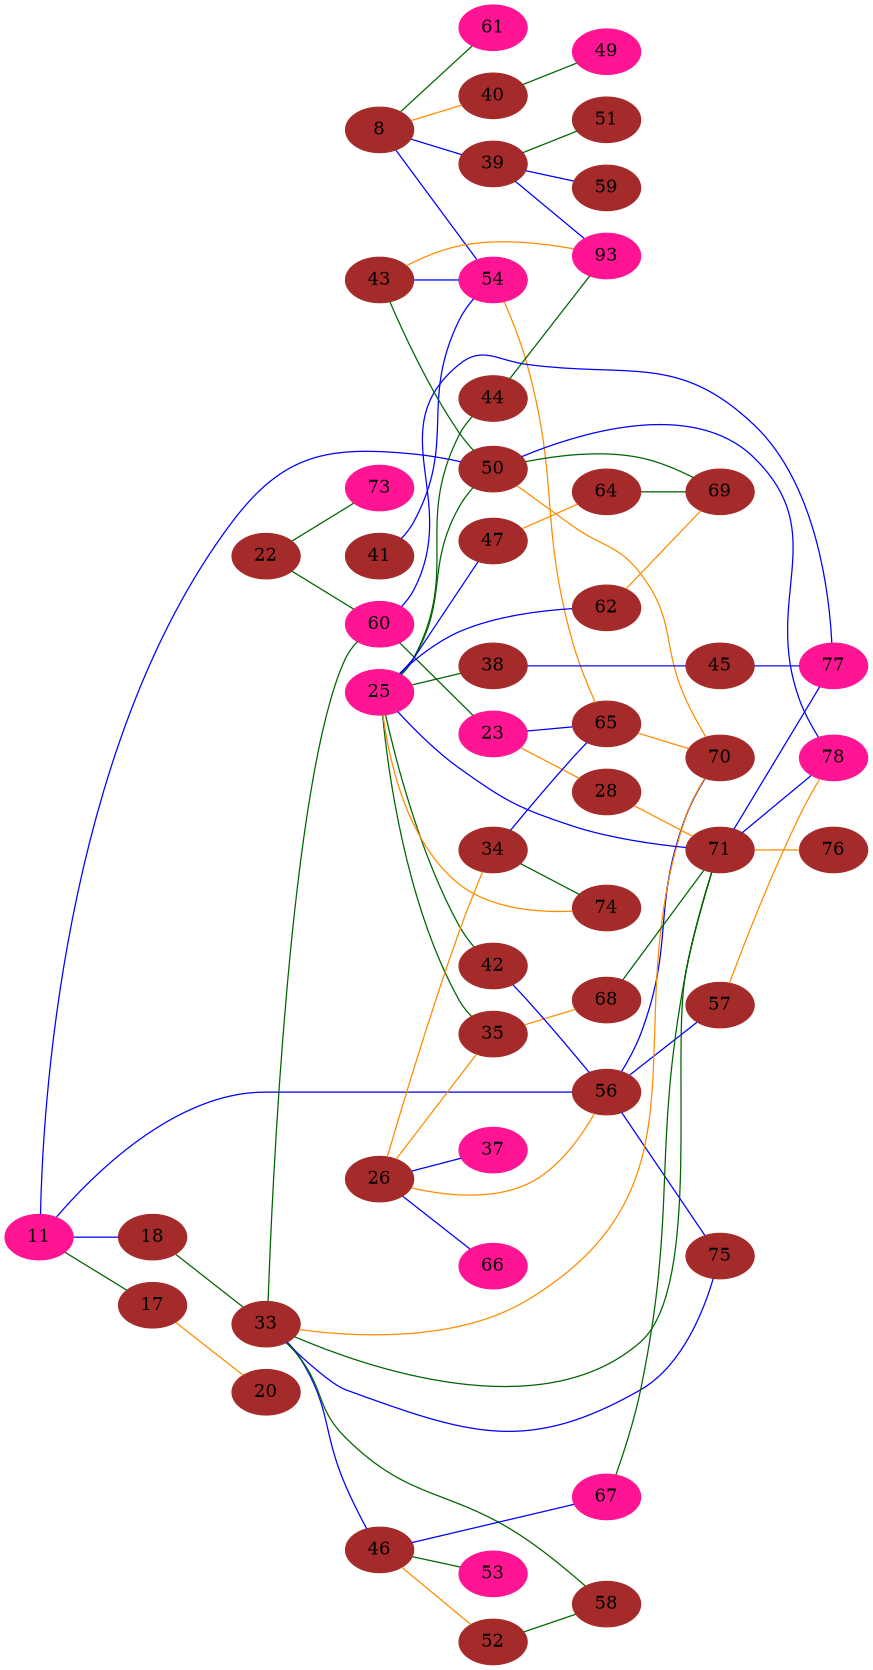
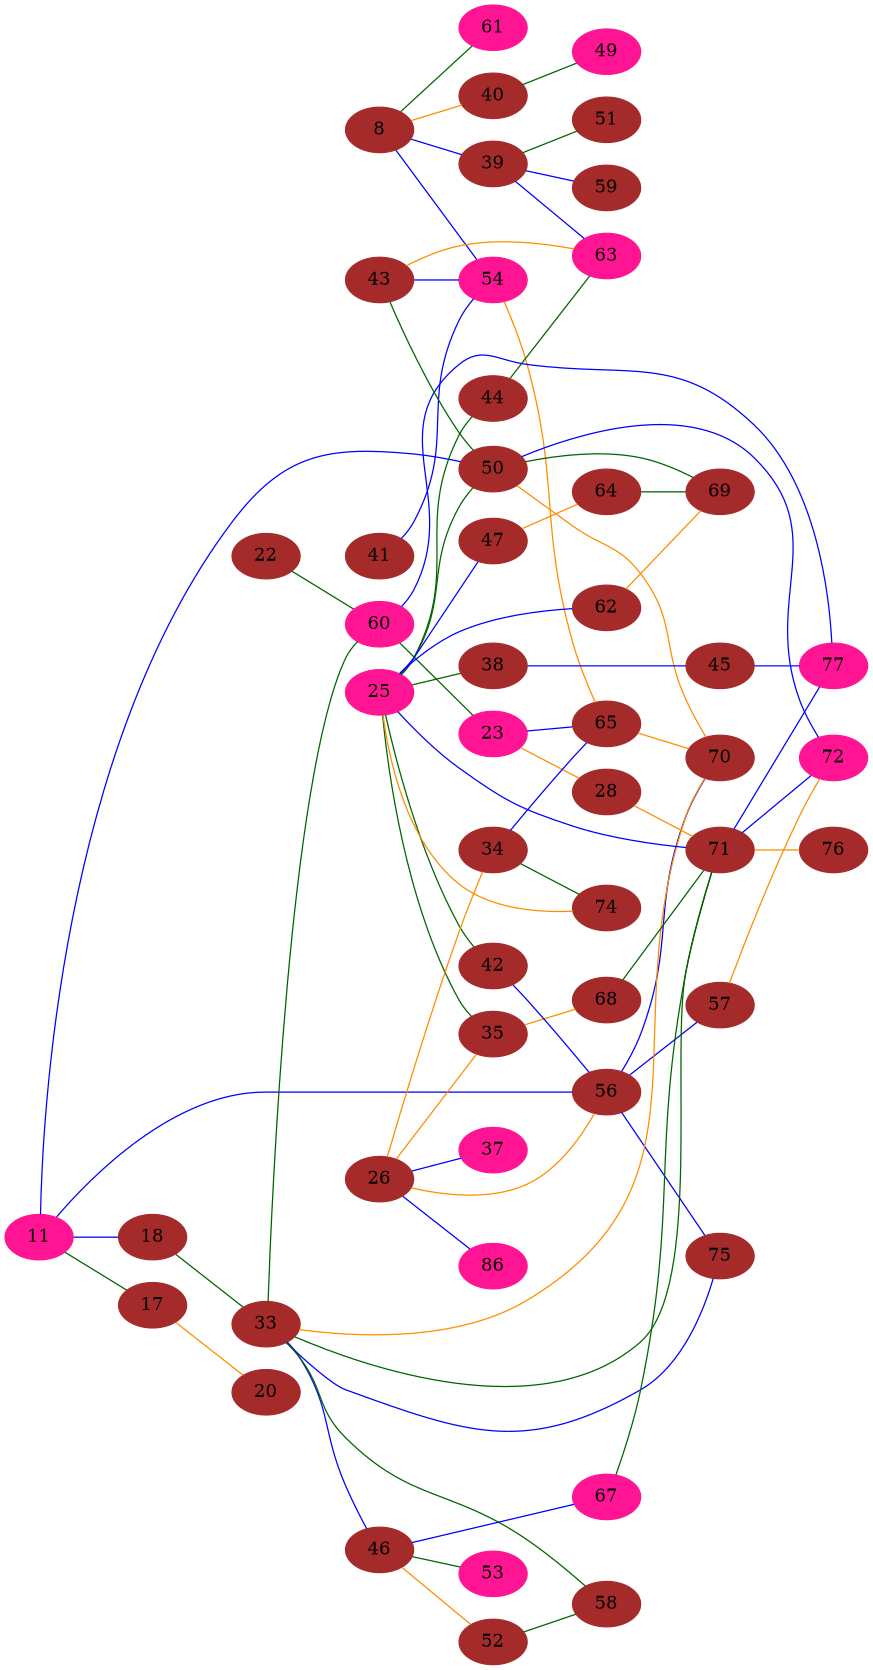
  graph {
    rankdir=LR
    node [color=brown style=filled]
    edge [color=blue]
    8
    39
    40
    54 [color=deeppink super="+7"]
    61 [color=deeppink]
    51
    59
-   63 [color=deeppink label=93]
+   63 [color=deeppink]
    49 [color=deeppink]
    65 [super="+6"]
    17 [super="+16"]
    20
    11 [color=deeppink]
    18
    50 [super="+32"]
    56 [super="+13"]
    33 [super="+14+21"]
    70 [super="+1"]
    69 [super="+12"]
-   72 [color=deeppink label=78]
+   72 [color=deeppink]
    75
    57
    60 [color=deeppink super="+19"]
    71 [super="+9+48"]
    46
    58
    23 [color=deeppink]
    77 [color=deeppink super="+55"]
    22
-   73 [color=deeppink]
    28
    25 [color=deeppink super="+4+24"]
    35
    38
    42
    44
    47
    62 [super="+30+31"]
    74
    68
    45
    64
    76
    26
    34
    37 [color=deeppink]
-   66 [color=deeppink]
+   66 [color=deeppink label=86]
    52
    53 [color=deeppink]
    67 [color=deeppink]
    41
    43
    8 -- 39
    8 -- 40 [color=darkorange]
    8 -- 54
    8 -- 61 [color=darkgreen]
    39 -- 51 [color=darkgreen]
    39 -- 59
    39 -- 63
    40 -- 49 [color=darkgreen]
    54 -- 65 [color=darkorange]
    65 -- 70 [color=darkorange]
    17 -- 20 [color=darkorange]
    11 -- 17 [color=darkgreen weight=2]
    11 -- 18
    11 -- 50
    11 -- 56
    18 -- 33 [color=darkgreen]
    50 -- 70 [color=darkorange]
    50 -- 69 [color=darkgreen]
    50 -- 72 [weight=2]
    56 -- 70
    56 -- 75
    56 -- 57
    33 -- 70 [color=darkorange]
    33 -- 75
    33 -- 60 [color=darkgreen weight=2]
    33 -- 71 [color=darkgreen]
    33 -- 46
    33 -- 58 [color=darkgreen]
    57 -- 72 [color=darkorange]
    60 -- 23 [color=darkgreen]
    60 -- 77 [weight=2]
    71 -- 72
    71 -- 77 [weight=2]
    71 -- 76 [color=darkorange]
    46 -- 52 [color=darkorange]
    46 -- 53 [color=darkgreen]
    46 -- 67
    23 -- 65
    23 -- 28 [color=darkorange]
    22 -- 60 [color=darkgreen]
-   22 -- 73 [color=darkgreen]
    28 -- 71 [color=darkorange]
    25 -- 50 [color=darkgreen weight=4]
    25 -- 71 [weight=3]
    25 -- 35 [color=darkgreen]
    25 -- 38 [color=darkgreen]
    25 -- 42 [color=darkgreen]
    25 -- 44 [color=darkgreen]
    25 -- 47
    25 -- 62
    25 -- 74 [color=darkorange]
    35 -- 68 [color=darkorange]
    38 -- 45
    42 -- 56
    44 -- 63 [color=darkgreen]
    47 -- 64 [color=darkorange]
    62 -- 69 [color=darkorange]
    68 -- 71 [color=darkgreen]
    45 -- 77
    64 -- 69 [color=darkgreen]
    26 -- 56 [color=darkorange weight=2]
    26 -- 35 [color=darkorange]
    26 -- 34 [color=darkorange]
    26 -- 37
    26 -- 66
    34 -- 65
    34 -- 74 [color=darkgreen]
    52 -- 58 [color=darkgreen]
    67 -- 71 [color=darkgreen]
    41 -- 54
    43 -- 54
    43 -- 63 [color=darkorange]
    43 -- 50 [color=darkgreen]
  }
